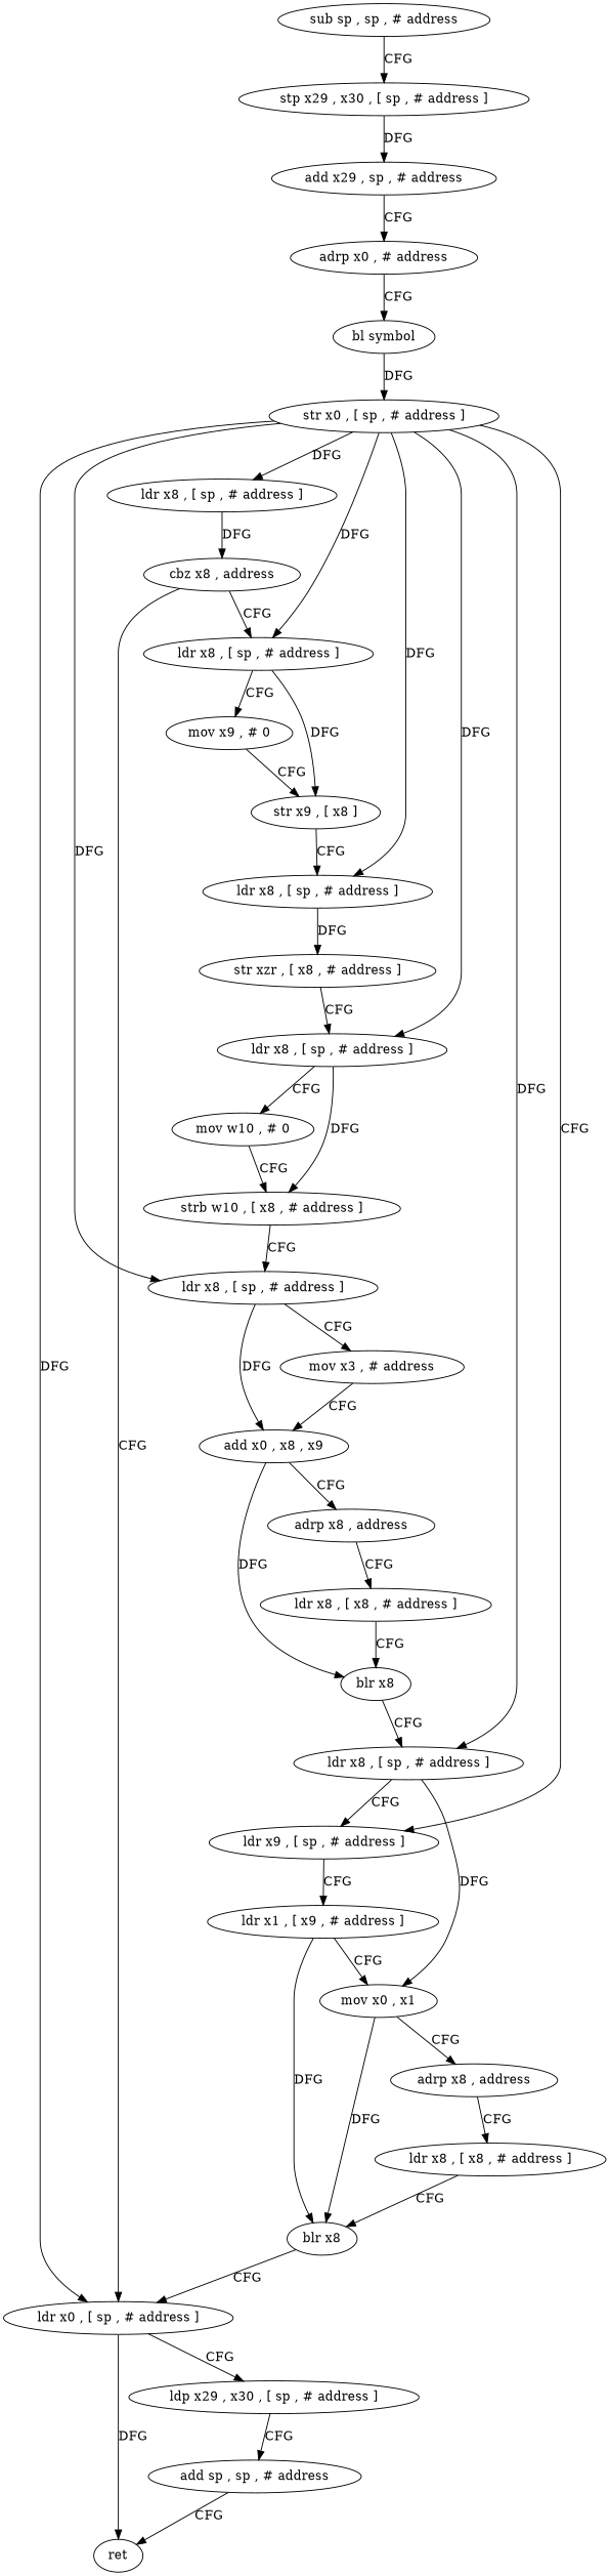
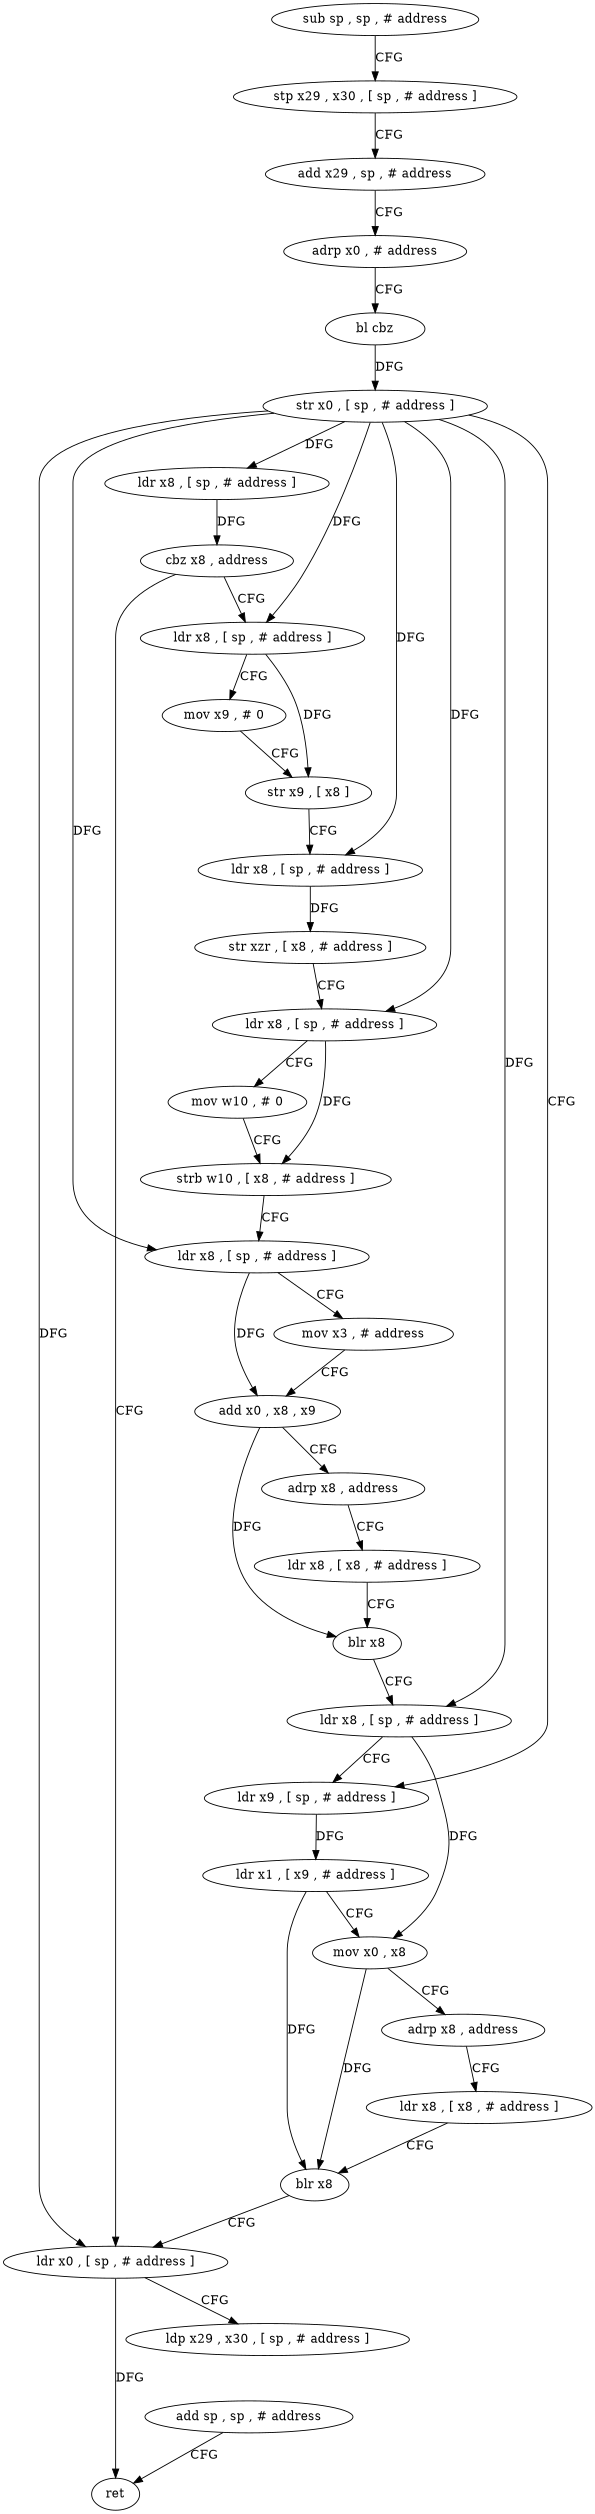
  digraph {
    n1 [label="sub sp , sp , # address"]
    n2 [label="stp x29 , x30 , [ sp , # address ]"]
    n3 [label="add x29 , sp , # address"]
    n4 [label="adrp x0 , # address"]
-   n5 [label="bl symbol"]
+   n5 [label="bl cbz"]
    n6 [label="str x0 , [ sp , # address ]"]
    n7 [label="ldr x8 , [ sp , # address ]"]
    n8 [label="ldr x0 , [ sp , # address ]"]
    n9 [label="ldr x8 , [ sp , # address ]"]
    n10 [label="ldr x8 , [ sp , # address ]"]
    n11 [label="ldr x8 , [ sp , # address ]"]
    n12 [label="ldr x8 , [ sp , # address ]"]
    n13 [label="ldr x8 , [ sp , # address ]"]
    n14 [label="ldr x9 , [ sp , # address ]"]
    n15 [label="cbz x8 , address"]
    n16 [label="ldp x29 , x30 , [ sp , # address ]"]
    n17 [label=ret]
    n18 [label="mov x9 , # 0"]
    n19 [label="str x9 , [ x8 ]"]
    n20 [label="str xzr , [ x8 , # address ]"]
    n21 [label="mov w10 , # 0"]
    n22 [label="strb w10 , [ x8 , # address ]"]
    n23 [label="mov x3 , # address"]
    n24 [label="add x0 , x8 , x9"]
-   n25 [label="mov x0 , x1"]
+   n25 [label="mov x0 , x8"]
    n26 [label="ldr x1 , [ x9 , # address ]"]
    n27 [label="add sp , sp , # address"]
    n28 [label="adrp x8 , address"]
    n29 [label="blr x8"]
    n30 [label="ldr x8 , [ x8 , # address ]"]
    n31 [label="blr x8"]
    n32 [label="adrp x8 , address"]
    n33 [label="ldr x8 , [ x8 , # address ]"]
    n1 -> n2 [label=CFG]
-   n2 -> n3 [label=DFG]
+   n2 -> n3 [label=CFG]
    n3 -> n4 [label=CFG]
    n4 -> n5 [label=CFG]
    n5 -> n6 [label=DFG]
    n6 -> n7 [label=DFG]
    n6 -> n8 [label=DFG]
    n6 -> n9 [label=DFG]
    n6 -> n10 [label=DFG]
    n6 -> n11 [label=DFG]
    n6 -> n12 [label=DFG]
    n6 -> n13 [label=DFG]
    n6 -> n14 [label=CFG]
    n7 -> n15 [label=DFG]
    n8 -> n16 [label=CFG]
    n8 -> n17 [label=DFG]
    n9 -> n18 [label=CFG]
    n9 -> n19 [label=DFG]
    n10 -> n20 [label=DFG]
    n11 -> n21 [label=CFG]
    n11 -> n22 [label=DFG]
    n12 -> n23 [label=CFG]
    n12 -> n24 [label=DFG]
    n13 -> n14 [label=CFG]
    n13 -> n25 [label=DFG]
-   n14 -> n26 [label=CFG]
+   n14 -> n26 [label=DFG]
    n15 -> n8 [label=CFG]
    n15 -> n9 [label=CFG]
-   n16 -> n27 [label=CFG]
    n18 -> n19 [label=CFG]
    n19 -> n10 [label=CFG]
    n20 -> n11 [label=CFG]
    n21 -> n22 [label=CFG]
    n22 -> n12 [label=CFG]
    n23 -> n24 [label=CFG]
    n24 -> n28 [label=CFG]
    n24 -> n29 [label=DFG]
    n25 -> n31 [label=DFG]
    n25 -> n32 [label=CFG]
    n26 -> n25 [label=CFG]
    n26 -> n31 [label=DFG]
    n27 -> n17 [label=CFG]
    n28 -> n30 [label=CFG]
    n29 -> n13 [label=CFG]
    n30 -> n29 [label=CFG]
    n31 -> n8 [label=CFG]
    n32 -> n33 [label=CFG]
    n33 -> n31 [label=CFG]
  }
